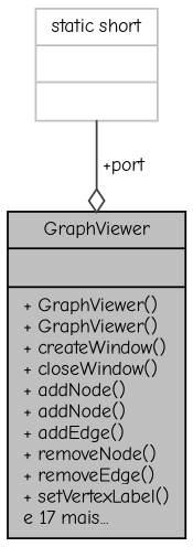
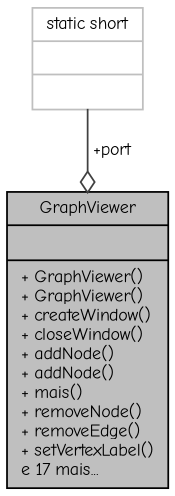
  digraph {
    fontname="Comic Neue"
    node [fontname="Comic Neue" fontsize=10 shape=record style=filled]
-   n1 [color=black fillcolor=grey75 fontcolor=black height=0.2 label="{GraphViewer\n||+ GraphViewer()\l+ GraphViewer()\l+ createWindow()\l+ closeWindow()\l+ addNode()\l+ addNode()\l+ addEdge()\l+ removeNode()\l+ removeEdge()\l+ setVertexLabel()\le 17 mais...\l}" width=0.4]
+   n1 [color=black fillcolor=grey75 fontcolor=black height=0.2 label="{GraphViewer\n||+ GraphViewer()\l+ GraphViewer()\l+ createWindow()\l+ closeWindow()\l+ addNode()\l+ addNode()\l+ mais()\l+ removeNode()\l+ removeEdge()\l+ setVertexLabel()\le 17 mais...\l}" width=0.4]
    n2 [color=grey75 fillcolor=white height=0.2 label="{static short\n||}" width=0.4]
    n2 -> n1 [arrowhead=odiamond color=grey25 fontname="Comic Neue" fontsize=10 label=" +port" labelfontname=Helvetica labelfontsize=10 style=solid]
  }
